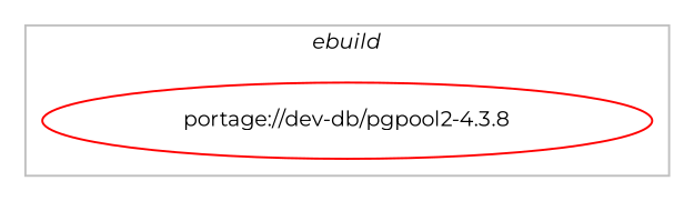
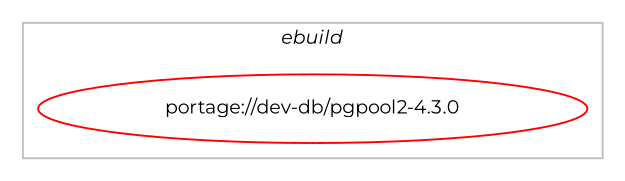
  digraph {
    compound=true
    concentrate=true
    fontname=Montserrat
    fontsize=10
    newrank=true
    rankdir=TB
    ranksep=1.5
-   n1 [color=red fontname=Montserrat fontsize=10 label="portage://dev-db/pgpool2-4.3.8" width=4]
+   n1 [color=red fontname=Montserrat fontsize=10 label="portage://dev-db/pgpool2-4.3.0" width=4]
    subgraph cluster_1 {
      color=gray
      label=<<i>ebuild</i>>
      n1
    }
    subgraph cluster_2 {
      color=gray
      label=<<i>dependencies</i>>
      subgraph cluster_3 {
        color=gray
        fillcolor="#eeeeee"
        label=<<i>compile</i>>
        style=filled
      }
      subgraph cluster_4 {
        color=gray
        fillcolor="#eeeeee"
        label=<<i>compile and run</i>>
        style=filled
      }
      subgraph cluster_5 {
        color=gray
        fillcolor="#eeeeee"
        label=<<i>run</i>>
        style=filled
      }
    }
    subgraph cluster_6 {
      color=gray
      label=<<i>candidates</i>>
      rank=same
    }
  }
